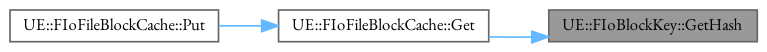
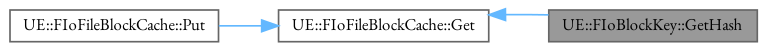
  digraph {
    fontname="EB Garamond"
    rankdir=RL
    node [color=grey40 fillcolor=white fontname="EB Garamond" fontsize=10 shape=box style=filled]
    edge [color=steelblue1 dir=back fontname="EB Garamond" fontsize=10 labelfontname=Helvetica labelfontsize=10 style=solid]
    n1 [color=gray40 fillcolor=grey60 fontcolor=black height=0.2 label="UE::FIoBlockKey::GetHash" width=0.4]
    n2 [height=0.2 label="UE::FIoFileBlockCache::Get" width=0.4]
    n3 [height=0.2 label="UE::FIoFileBlockCache::Put" width=0.4]
-   n1 -> n2
+   n2 -> n1
    n2 -> n3
  }
